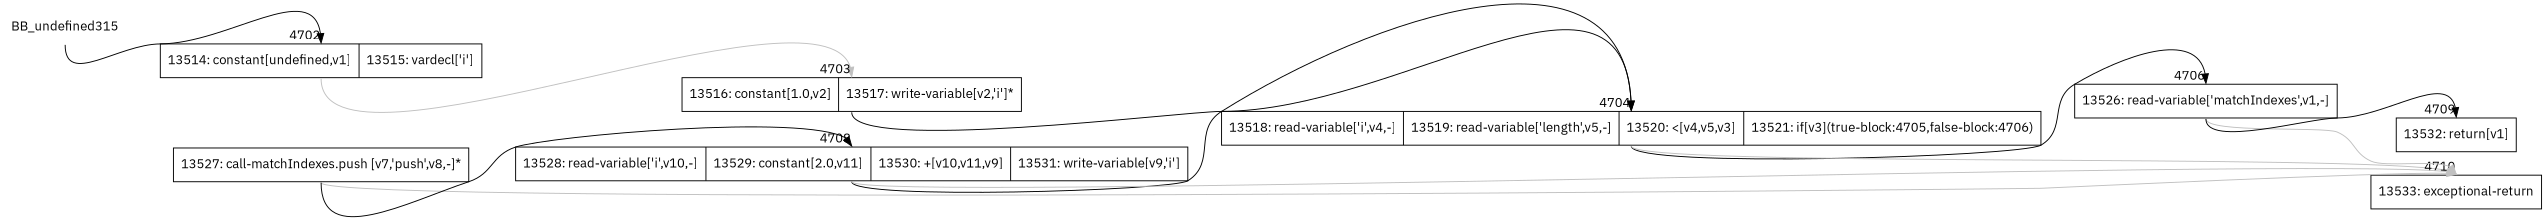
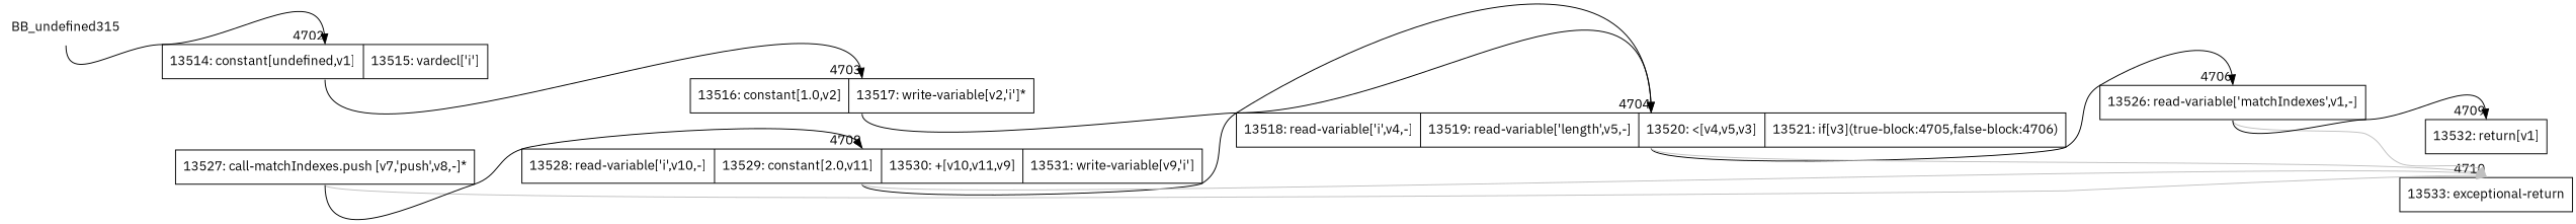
  digraph {
    fontname="IBM Plex Sans"
    rankdir=LR
    node [fontname="IBM Plex Sans" shape=record]
    edge [fontname="IBM Plex Sans" headport=n tailport=s]
    n1 [label=BB_undefined315 shape=none]
    n2 [label="{13514: constant[undefined,v1]|13515: vardecl['i']}"]
    n3 [label="{13516: constant[1.0,v2]|13517: write-variable[v2,'i']*}"]
    n4 [label="{13518: read-variable['i',v4,-]|13519: read-variable['length',v5,-]|13520: \<[v4,v5,v3]|13521: if[v3](true-block:4705,false-block:4706)}"]
    n5 [label="{13526: read-variable['matchIndexes',v1,-]}"]
    n6 [label="{13533: exceptional-return}"]
    n7 [label="{13532: return[v1]}"]
    n8 [label="{13527: call-matchIndexes.push [v7,'push',v8,-]*}"]
    n9 [label="{13528: read-variable['i',v10,-]|13529: constant[2.0,v11]|13530: +[v10,v11,v9]|13531: write-variable[v9,'i']}"]
    n1 -> n2 [headlabel="    4702"]
-   n2 -> n3 [headlabel="      4703" color=gray]
+   n2 -> n3 [headlabel="      4703"]
    n3 -> n4 [headlabel="      4704"]
    n4 -> n5 [headlabel="      4706"]
    n4 -> n6 [color=gray headlabel="      4710"]
    n5 -> n6 [color=gray]
    n5 -> n7 [headlabel="      4709"]
    n8 -> n6 [color=gray]
    n8 -> n9 [headlabel="      4708"]
    n9 -> n4
    n9 -> n6 [color=gray]
  }
